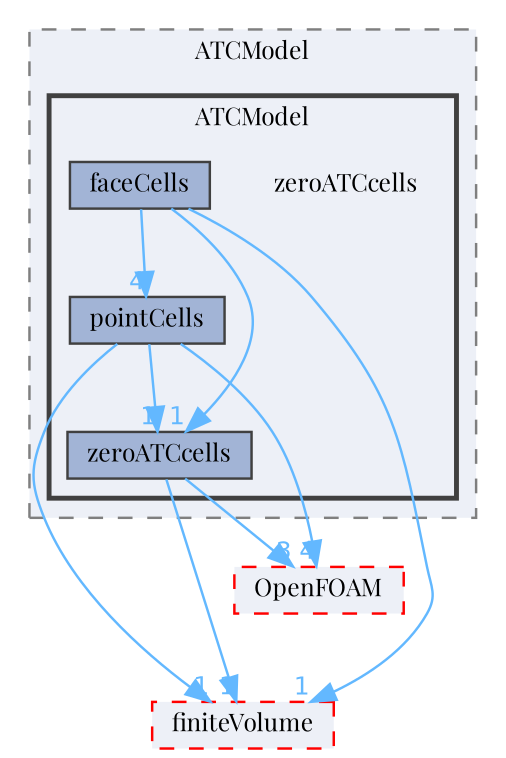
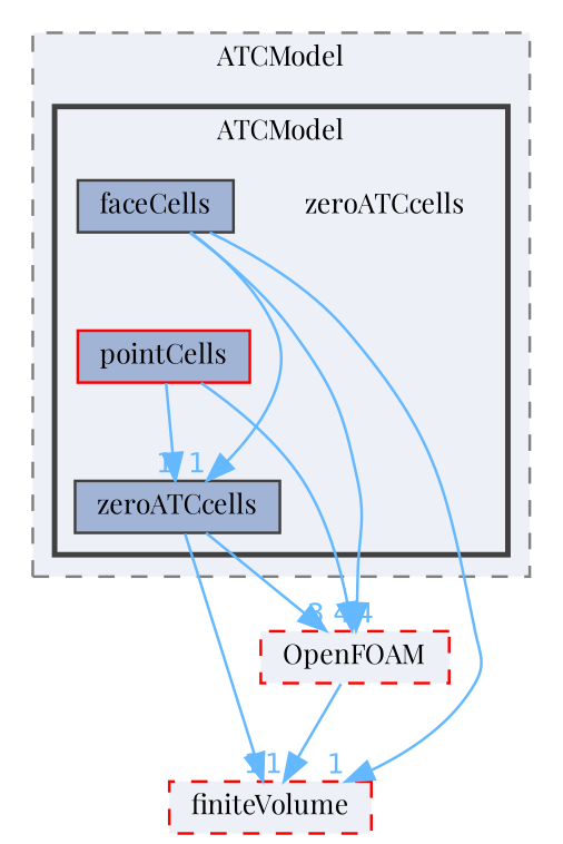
  digraph {
    compound=true
    fontname="Playfair Display"
    node [fontname="Playfair Display" fontsize=10 shape=box color=grey25 fillcolor="#a2b4d6" style=filled]
    edge [color=steelblue1 fontcolor=steelblue1 fontname="Playfair Display" fontsize=10 headlabel=1 labeldistance=1.5 labelfontname=Helvetica labelfontsize=10]
    n1 [height=0.2 label=zeroATCcells shape=plaintext width=0.4 color="" fillcolor="" style=""]
    n2 [height=0.2 label=faceCells width=0.4]
-   n3 [height=0.2 label=pointCells width=0.4]
+   n3 [color=red height=0.2 label=pointCells width=0.4]
    n4 [height=0.2 label=zeroATCcells width=0.4]
    n5 [color=red fillcolor="#edf0f7" height=0.2 label=finiteVolume style="filled,dashed" width=0.4]
    n6 [color=red fillcolor="#edf0f7" height=0.2 label=OpenFOAM style="filled,dashed" width=0.4]
    subgraph cluster_1 {
      bgcolor="#edf0f7"
      fontsize=10
      label=ATCModel
      pencolor=grey50
      style="filled,dashed"
      subgraph cluster_2 {
        bgcolor="#edf0f7"
        fontsize=10
        pencolor=grey25
        style="filled,bold"
        n1
        n2
        n3
        n4
      }
    }
    n2 -> n4
    n2 -> n5
-   n2 -> n3 [headlabel=4]
+   n2 -> n6 [headlabel=4]
    n3 -> n4
-   n3 -> n5
+   n6 -> n5
    n3 -> n6 [headlabel=4]
    n4 -> n5
    n4 -> n6 [headlabel=3]
  }
